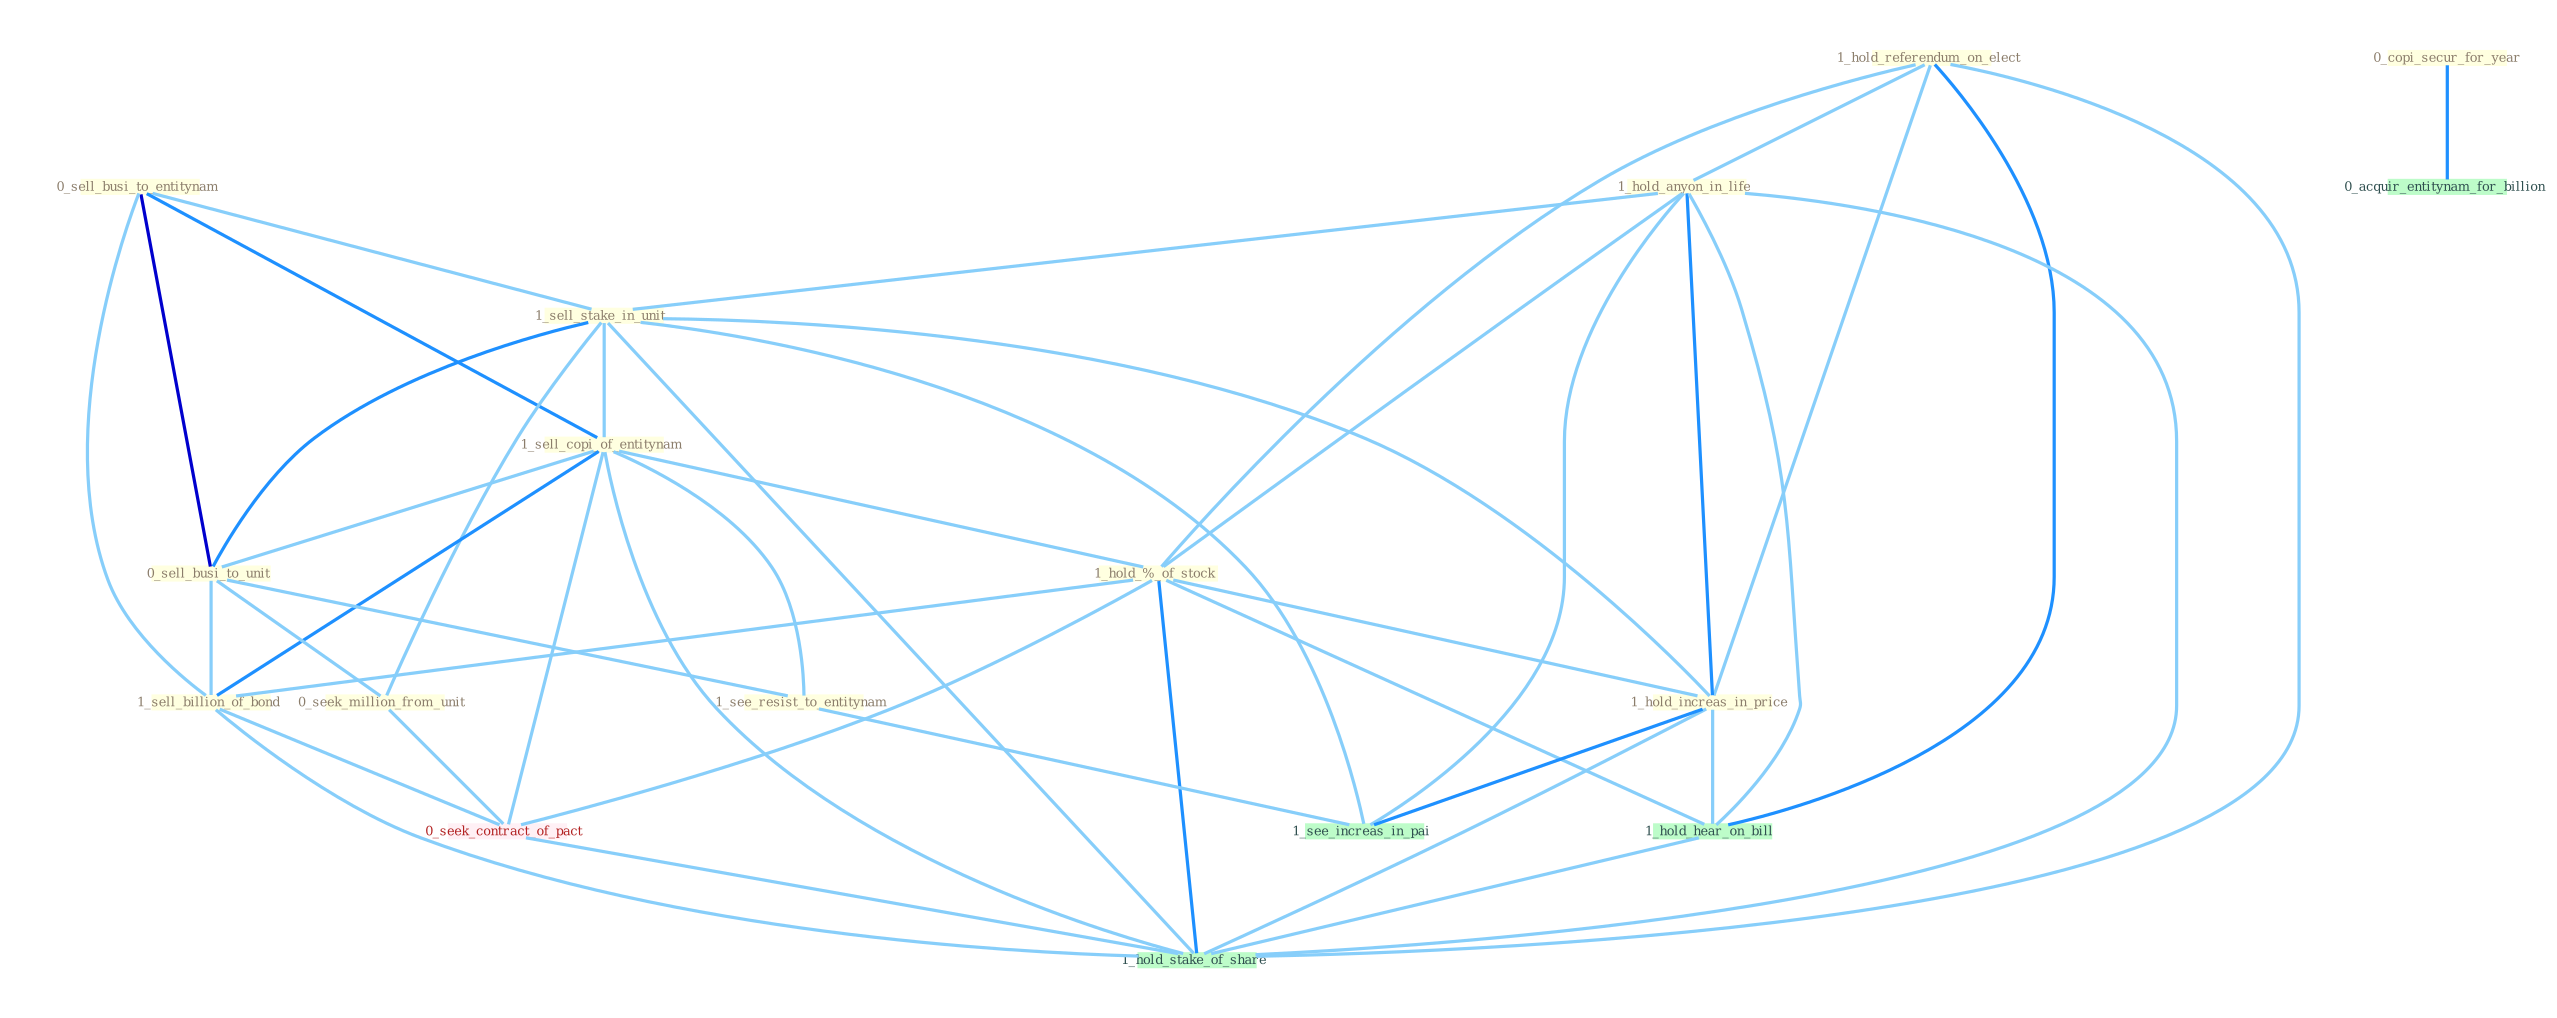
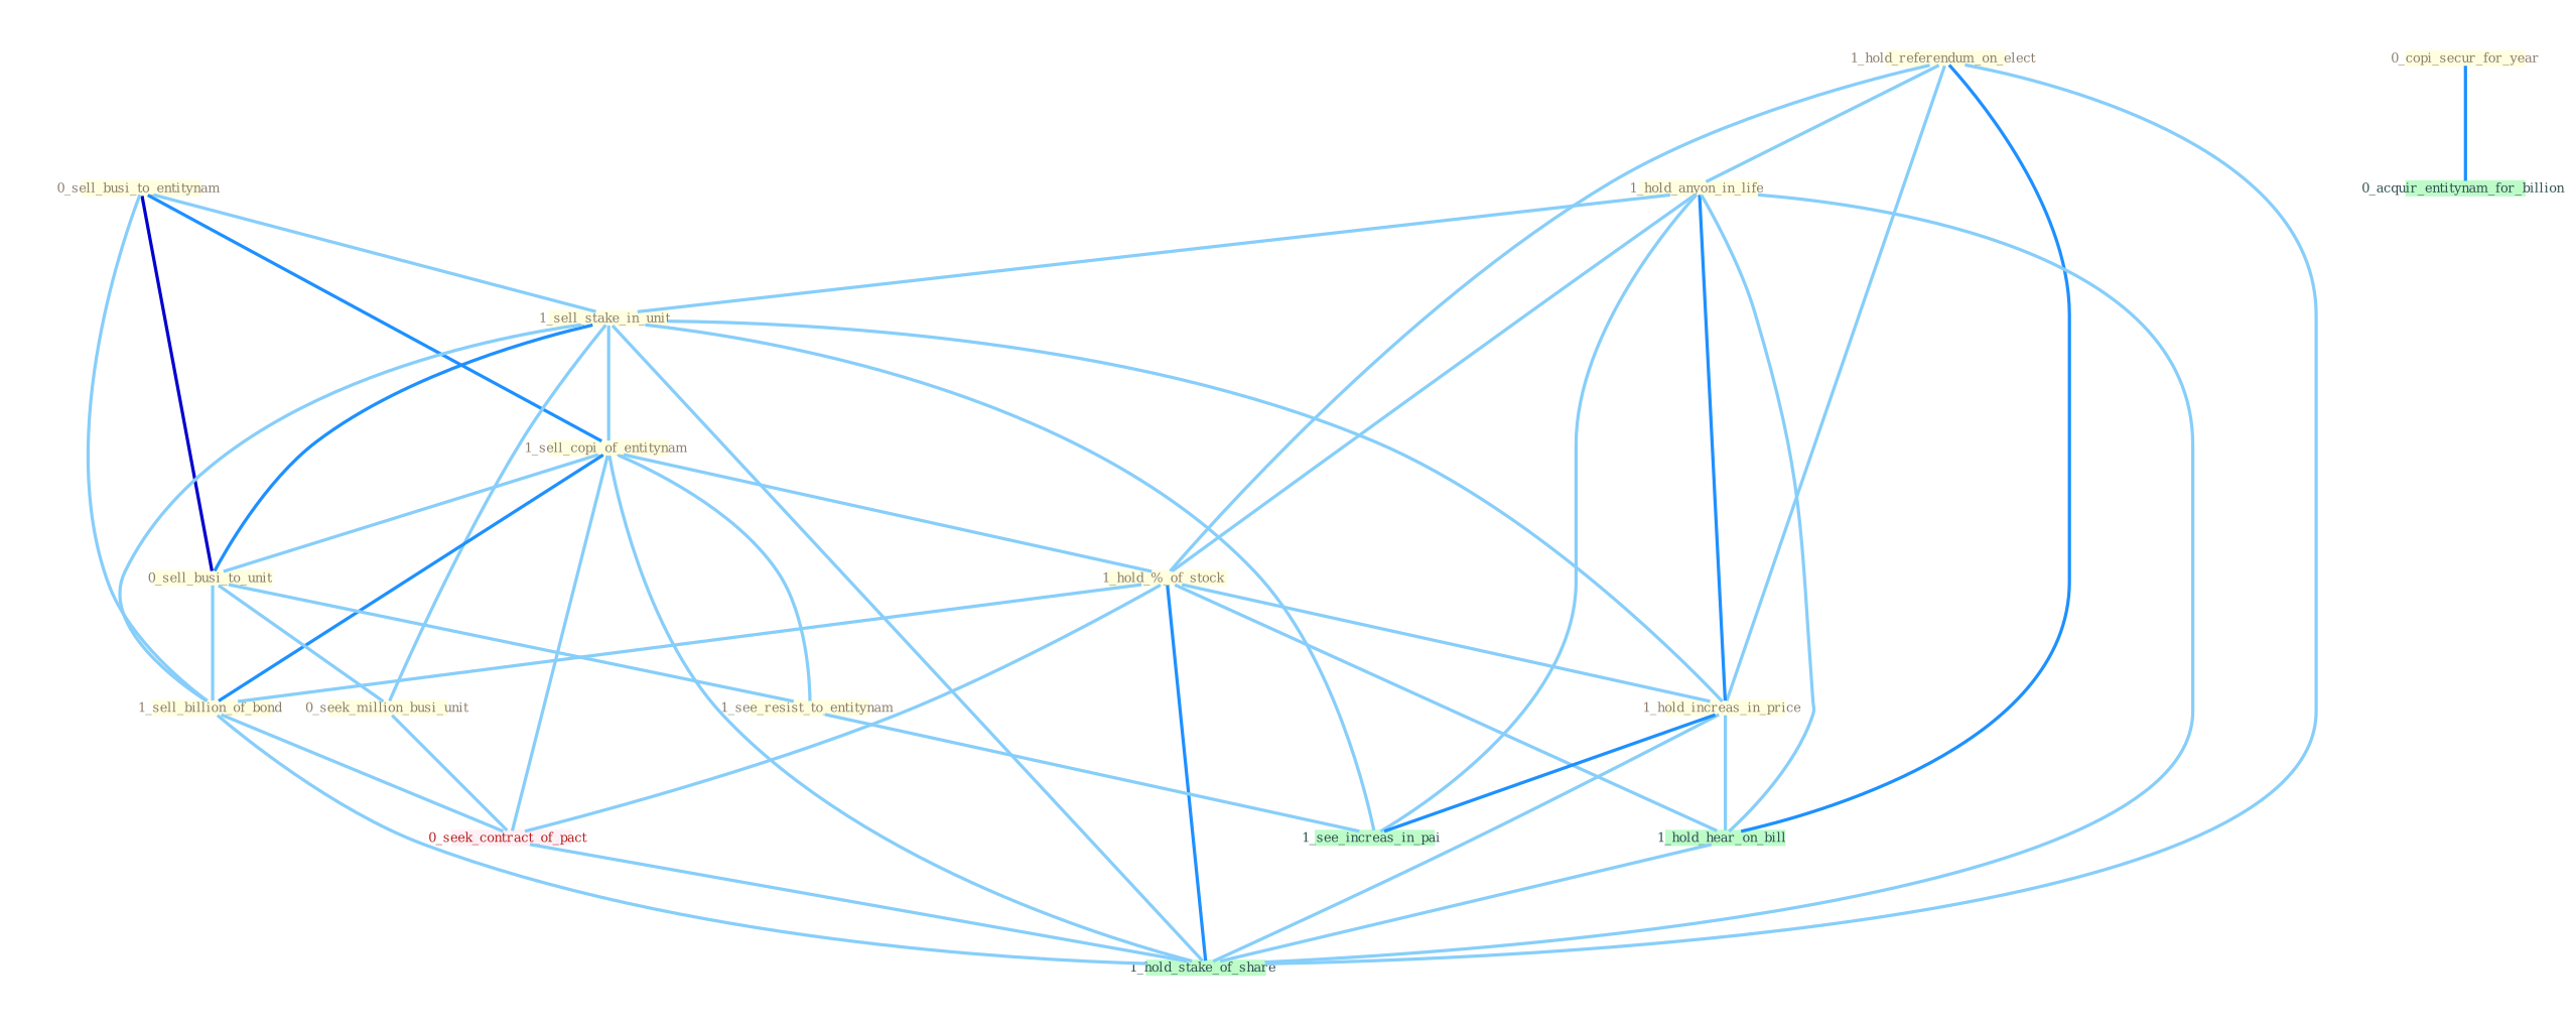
  graph {
    node [color="#ffffe0" fixedsize=true fontcolor="#8b7d6b" fontsize=4 shape=polygon style=filled]
    edge [color="#87cefa" w=1]
    "0_sell_busi_to_entitynam " [height=.06 width=.5]
    "1_hold_referendum_on_elect " [height=.06 width=.5]
    "1_hold_anyon_in_life " [height=.06 width=.5]
    "1_sell_stake_in_unit " [height=.06 width=.5]
    "1_sell_copi_of_entitynam " [height=.06 width=.5]
    "0_sell_busi_to_unit " [height=.06 width=.5]
    n7 [height=.06 label="0_copi_secur_for_year" width=.5]
    "1_hold_%_of_stock " [height=.06 width=.5]
-   "0_seek_million_from_unit " [height=.06 width=.5]
+   "0_seek_million_from_unit " [height=.06 width=.5 label="0_seek_million_busi_unit"]
    "1_hold_increas_in_price " [height=.06 width=.5]
    "1_see_resist_to_entitynam " [height=.06 width=.5]
    "1_sell_billion_of_bond " [height=.06 width=.5]
    "0_seek_contract_of_pact " [color="#fff0f5" fontcolor="#b22222" height=.06 width=.5]
    "1_hold_hear_on_bill " [color="#BDFCC9" fontcolor="#2f4f4f" height=.06 width=.5]
    "1_hold_stake_of_share " [color="#BDFCC9" fontcolor="#2f4f4f" height=.06 width=.5]
    "1_see_increas_in_pai " [color="#BDFCC9" fontcolor="#2f4f4f" height=.06 width=.5]
    "0_acquir_entitynam_for_billion " [color="#BDFCC9" fontcolor="#2f4f4f" height=.06 width=.5]
    subgraph sub_1 {
      "0_sell_busi_to_entitynam "
      "1_hold_referendum_on_elect "
      "1_hold_anyon_in_life "
      "1_sell_stake_in_unit "
      "1_sell_copi_of_entitynam "
      "0_sell_busi_to_unit "
      n7
      "1_hold_%_of_stock "
      "0_seek_million_from_unit "
      "1_hold_increas_in_price "
      "1_see_resist_to_entitynam "
      "1_sell_billion_of_bond "
    }
    subgraph sub_2 {
      "0_seek_contract_of_pact "
    }
    "0_sell_busi_to_entitynam " -- "1_sell_stake_in_unit "
    "0_sell_busi_to_entitynam " -- "1_sell_copi_of_entitynam " [color="#1e90ff" w=2]
    "0_sell_busi_to_entitynam " -- "0_sell_busi_to_unit " [color="#0000cd" w=3]
    "0_sell_busi_to_entitynam " -- "1_sell_billion_of_bond "
    "1_hold_referendum_on_elect " -- "1_hold_anyon_in_life "
    "1_hold_referendum_on_elect " -- "1_hold_%_of_stock "
    "1_hold_referendum_on_elect " -- "1_hold_increas_in_price "
    "1_hold_referendum_on_elect " -- "1_hold_hear_on_bill " [color="#1e90ff" w=2]
    "1_hold_referendum_on_elect " -- "1_hold_stake_of_share "
    "1_hold_anyon_in_life " -- "1_sell_stake_in_unit "
    "1_hold_anyon_in_life " -- "1_hold_%_of_stock "
    "1_hold_anyon_in_life " -- "1_hold_increas_in_price " [color="#1e90ff" w=2]
    "1_hold_anyon_in_life " -- "1_hold_hear_on_bill "
    "1_hold_anyon_in_life " -- "1_hold_stake_of_share "
    "1_hold_anyon_in_life " -- "1_see_increas_in_pai "
    "1_sell_stake_in_unit " -- "1_sell_copi_of_entitynam "
    "1_sell_stake_in_unit " -- "0_sell_busi_to_unit " [color="#1e90ff" w=2]
    "1_sell_stake_in_unit " -- "0_seek_million_from_unit "
    "1_sell_stake_in_unit " -- "1_hold_increas_in_price "
+   "1_sell_stake_in_unit " -- "1_sell_billion_of_bond "
    "1_sell_stake_in_unit " -- "1_hold_stake_of_share "
    "1_sell_stake_in_unit " -- "1_see_increas_in_pai "
    "1_sell_copi_of_entitynam " -- "0_sell_busi_to_unit "
    "1_sell_copi_of_entitynam " -- "1_hold_%_of_stock "
    "1_sell_copi_of_entitynam " -- "1_see_resist_to_entitynam "
    "1_sell_copi_of_entitynam " -- "1_sell_billion_of_bond " [color="#1e90ff" w=2]
    "1_sell_copi_of_entitynam " -- "0_seek_contract_of_pact "
    "1_sell_copi_of_entitynam " -- "1_hold_stake_of_share "
    "0_sell_busi_to_unit " -- "0_seek_million_from_unit "
    "0_sell_busi_to_unit " -- "1_see_resist_to_entitynam "
    "0_sell_busi_to_unit " -- "1_sell_billion_of_bond "
    n7 -- "0_acquir_entitynam_for_billion " [color="#1e90ff" w=2]
    "1_hold_%_of_stock " -- "1_hold_increas_in_price "
    "1_hold_%_of_stock " -- "1_sell_billion_of_bond "
    "1_hold_%_of_stock " -- "0_seek_contract_of_pact "
    "1_hold_%_of_stock " -- "1_hold_hear_on_bill "
    "1_hold_%_of_stock " -- "1_hold_stake_of_share " [color="#1e90ff" w=2]
    "0_seek_million_from_unit " -- "0_seek_contract_of_pact "
    "1_hold_increas_in_price " -- "1_hold_hear_on_bill "
    "1_hold_increas_in_price " -- "1_hold_stake_of_share "
    "1_hold_increas_in_price " -- "1_see_increas_in_pai " [color="#1e90ff" w=2]
    "1_see_resist_to_entitynam " -- "1_see_increas_in_pai "
    "1_sell_billion_of_bond " -- "0_seek_contract_of_pact "
    "1_sell_billion_of_bond " -- "1_hold_stake_of_share "
    "0_seek_contract_of_pact " -- "1_hold_stake_of_share "
    "1_hold_hear_on_bill " -- "1_hold_stake_of_share "
  }
